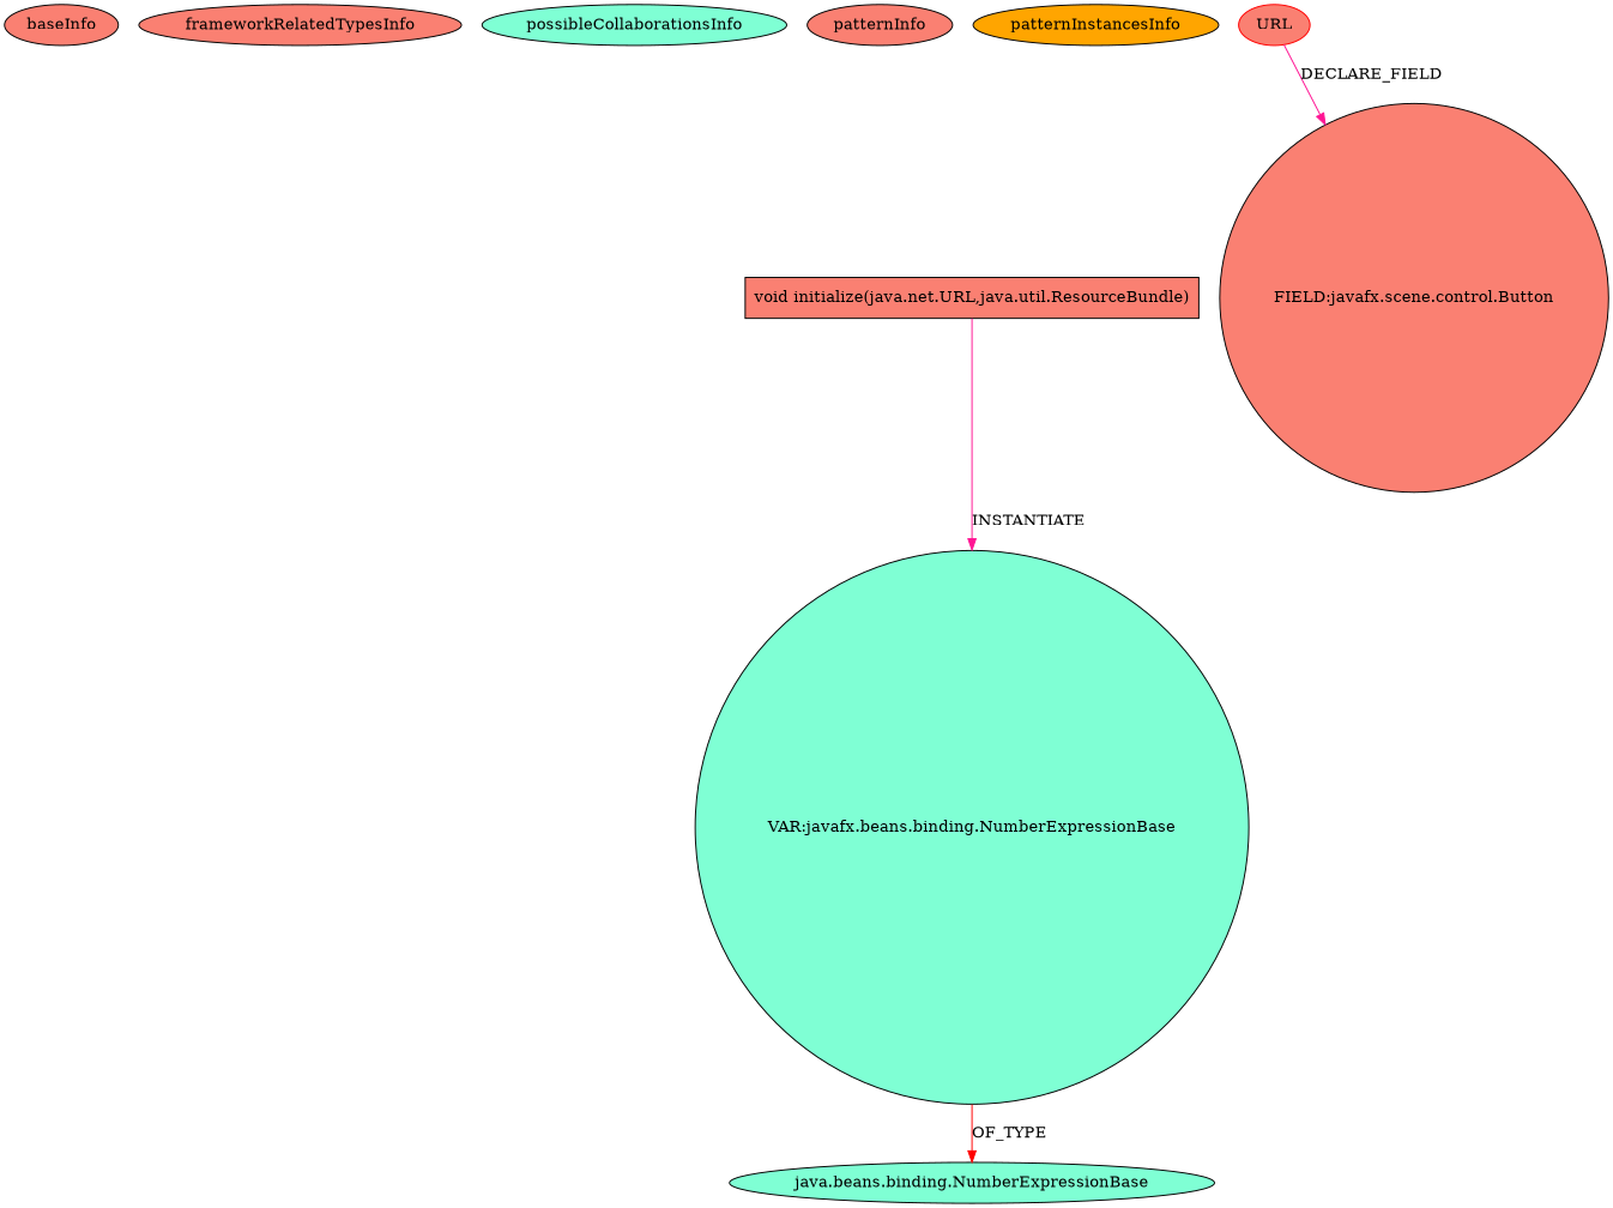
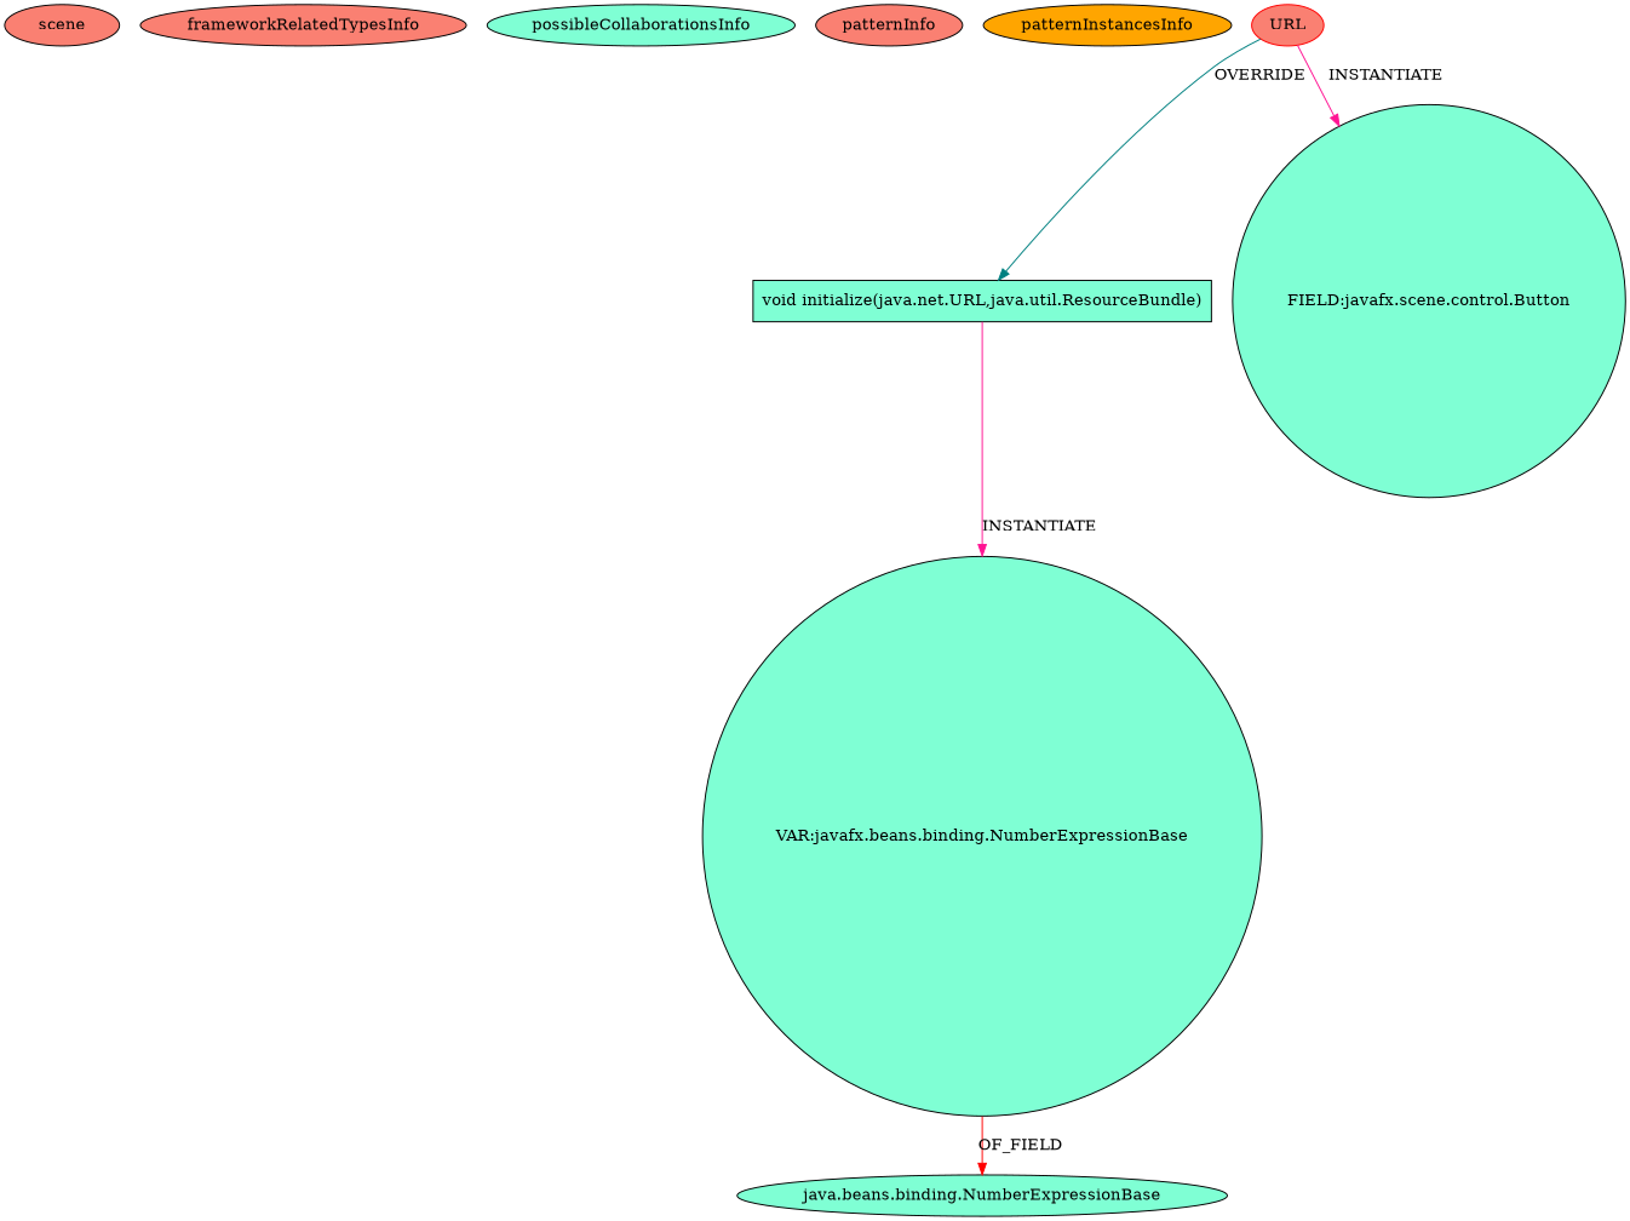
  digraph {
    node [fillcolor=salmon style=filled]
    edge [color=deeppink]
-   baseInfo [category=pattern graphId=3763 isAnonymous=false possibleRelation=false]
+   baseInfo [category=pattern graphId=3763 isAnonymous=false possibleRelation=false label=scene]
    frameworkRelatedTypesInfo
    possibleCollaborationsInfo [fillcolor=aquamarine]
    patternInfo [frequency=2.0 patternRootClient=0]
    patternInstancesInfo [0="tarchan-ClipFX~/tarchan-ClipFX/ClipFX-master/src/com/mac/tarchan/clipfx/ClipFXController.java~ClipFXController~4467" 1="soonzsoonz-QuickFoot~/soonzsoonz-QuickFoot/QuickFoot-master/src/application/FXMLAdoptionController.java~FXMLAdoptionController~4247" fillcolor=orange]
    n6 [fillcolor=aquamarine isFrameworkType=false label="java.beans.binding.NumberExpressionBase" vertexType=FRAMEWORK_CLASS_TYPE]
    n7 [fillcolor=aquamarine isFrameworkType=false label="VAR:javafx.beans.binding.NumberExpressionBase" shape=circle vertexType=VARIABLE_EXPRESION]
-   n8 [isFrameworkType=false label="void initialize(java.net.URL,java.util.ResourceBundle)" shape=box vertexType=OVERRIDING_METHOD_DECLARATION]
+   n8 [fillcolor=aquamarine isFrameworkType=false label="void initialize(java.net.URL,java.util.ResourceBundle)" shape=box vertexType=OVERRIDING_METHOD_DECLARATION]
    n9 [color=red isFrameworkType=false label=URL vertexType=ROOT_CLIENT_CLASS_DECLARATION]
-   n10 [isFrameworkType=false label="FIELD:javafx.scene.control.Button" shape=circle vertexType=FIELD_DECLARATION]
-   n7 -> n6 [color=red label=OF_TYPE]
+   n10 [fillcolor=aquamarine isFrameworkType=false label="FIELD:javafx.scene.control.Button" shape=circle vertexType=FIELD_DECLARATION]
+   n7 -> n6 [color=red label=OF_FIELD]
    n8 -> n7 [label=INSTANTIATE]
-   n9 -> n10 [label=DECLARE_FIELD]
+   n9 -> n8 [color=teal label=OVERRIDE]
+   n9 -> n10 [label=INSTANTIATE]
  }
